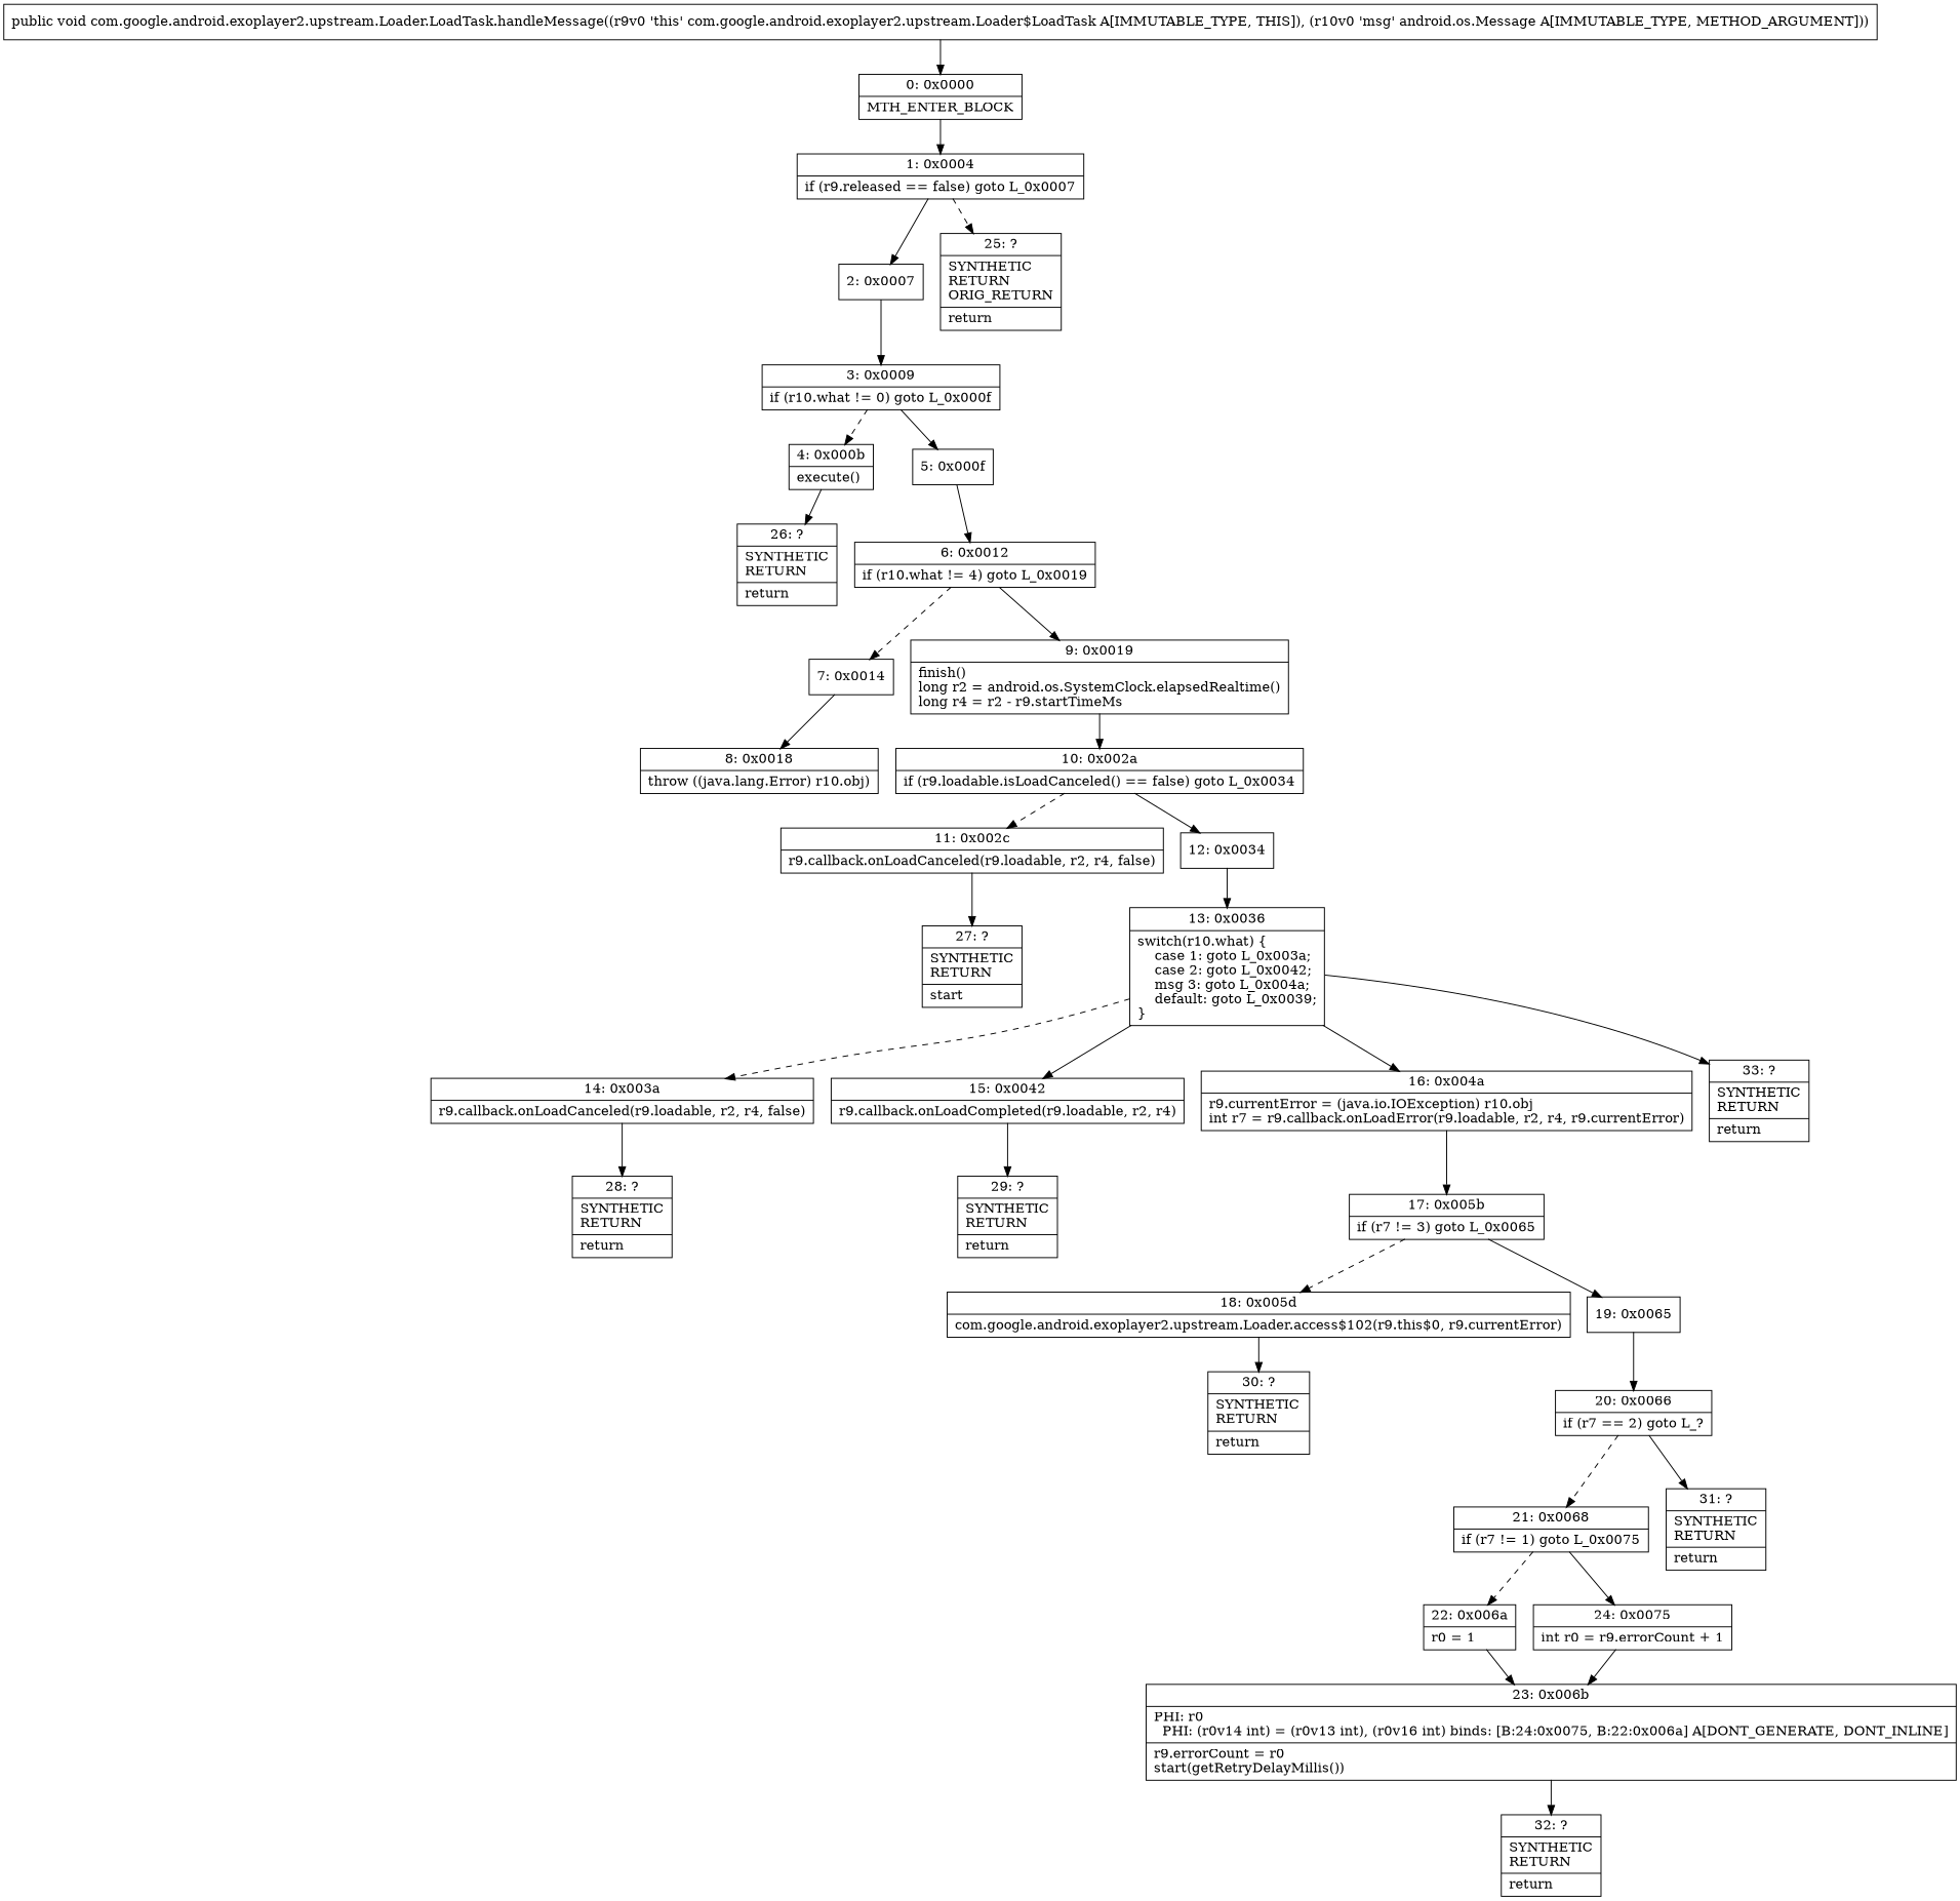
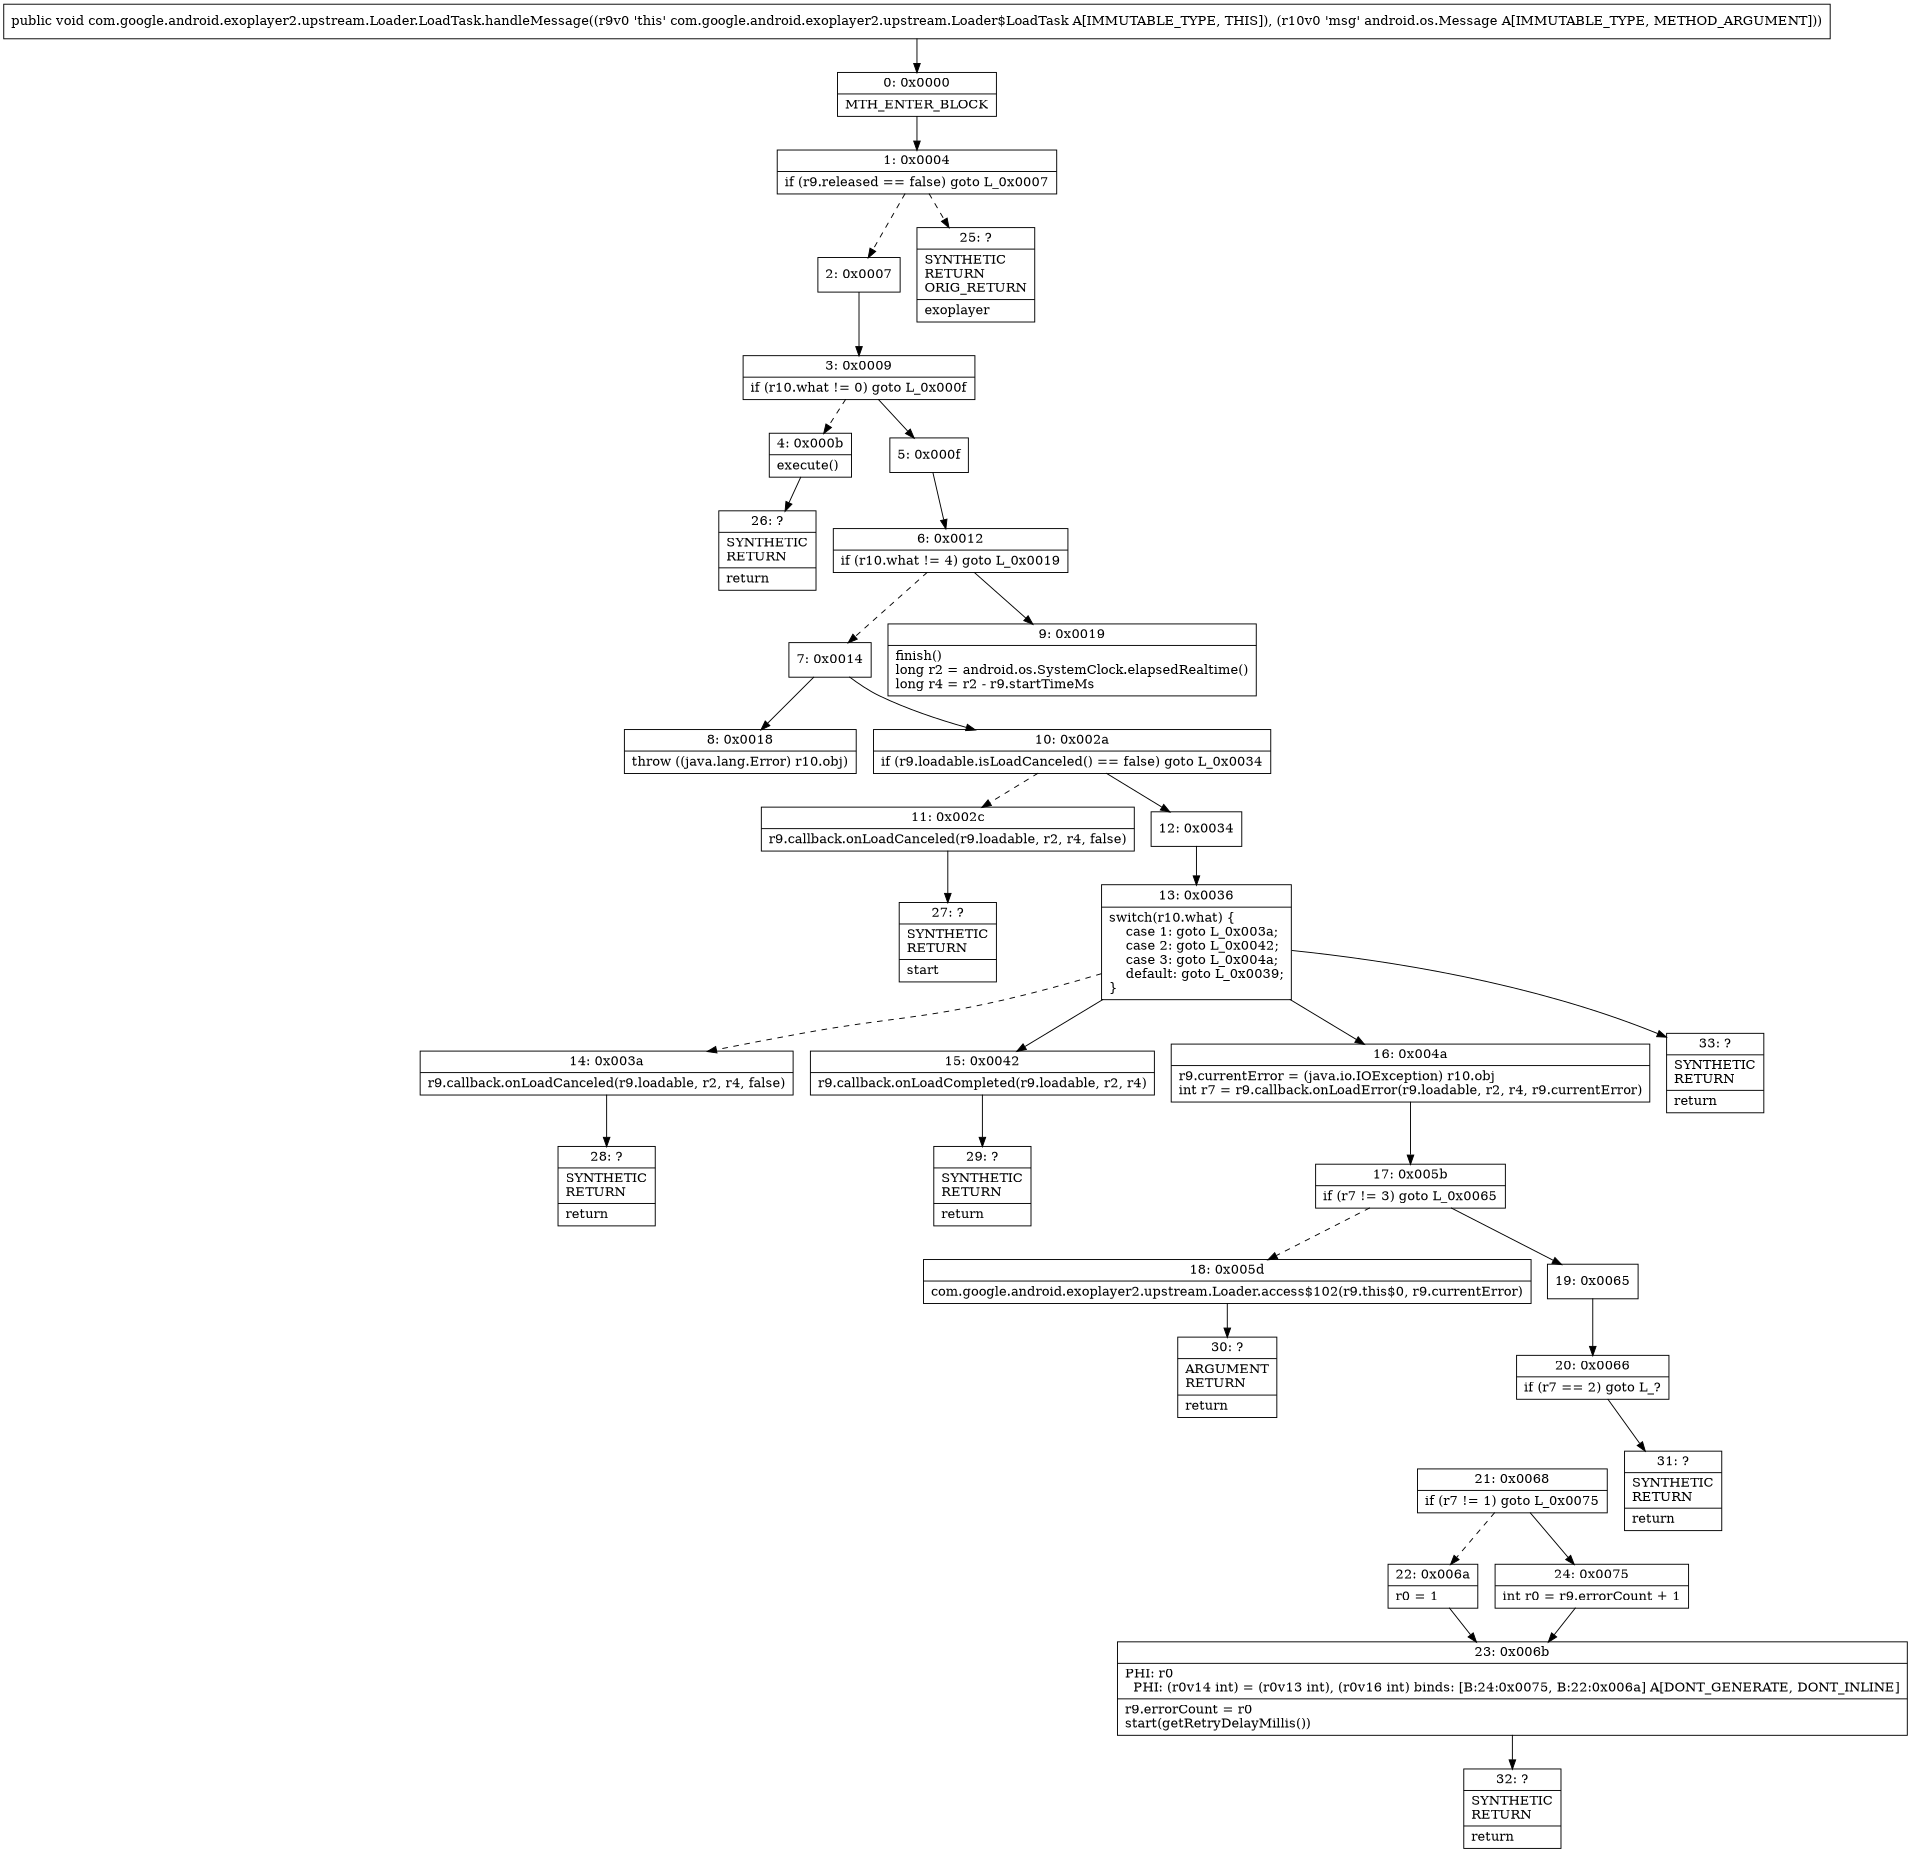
  digraph {
    node [shape=record]
    n1 [label="{0\:\ 0x0000|MTH_ENTER_BLOCK\l}"]
    n2 [label="{1\:\ 0x0004|if (r9.released == false) goto L_0x0007\l}"]
    n3 [label="{2\:\ 0x0007}"]
-   n4 [label="{25\:\ ?|SYNTHETIC\lRETURN\lORIG_RETURN\l|return\l}"]
+   n4 [label="{25\:\ ?|SYNTHETIC\lRETURN\lORIG_RETURN\l|exoplayer\l}"]
    n5 [label="{3\:\ 0x0009|if (r10.what != 0) goto L_0x000f\l}"]
    n6 [label="{4\:\ 0x000b|execute()\l}"]
    n7 [label="{5\:\ 0x000f}"]
    n8 [label="{26\:\ ?|SYNTHETIC\lRETURN\l|return\l}"]
    n9 [label="{6\:\ 0x0012|if (r10.what != 4) goto L_0x0019\l}"]
    n10 [label="{7\:\ 0x0014}"]
    n11 [label="{9\:\ 0x0019|finish()\llong r2 = android.os.SystemClock.elapsedRealtime()\llong r4 = r2 \- r9.startTimeMs\l}"]
    n12 [label="{8\:\ 0x0018|throw ((java.lang.Error) r10.obj)\l}"]
    n13 [label="{10\:\ 0x002a|if (r9.loadable.isLoadCanceled() == false) goto L_0x0034\l}"]
    n14 [label="{11\:\ 0x002c|r9.callback.onLoadCanceled(r9.loadable, r2, r4, false)\l}"]
    n15 [label="{12\:\ 0x0034}"]
    n16 [label="{27\:\ ?|SYNTHETIC\lRETURN\l|start\l}"]
-   n17 [label="{13\:\ 0x0036|switch(r10.what) \{\l    case 1: goto L_0x003a;\l    case 2: goto L_0x0042;\l    msg 3: goto L_0x004a;\l    default: goto L_0x0039;\l\}\l}"]
+   n17 [label="{13\:\ 0x0036|switch(r10.what) \{\l    case 1: goto L_0x003a;\l    case 2: goto L_0x0042;\l    case 3: goto L_0x004a;\l    default: goto L_0x0039;\l\}\l}"]
    n18 [label="{14\:\ 0x003a|r9.callback.onLoadCanceled(r9.loadable, r2, r4, false)\l}"]
    n19 [label="{15\:\ 0x0042|r9.callback.onLoadCompleted(r9.loadable, r2, r4)\l}"]
    n20 [label="{16\:\ 0x004a|r9.currentError = (java.io.IOException) r10.obj\lint r7 = r9.callback.onLoadError(r9.loadable, r2, r4, r9.currentError)\l}"]
    n21 [label="{33\:\ ?|SYNTHETIC\lRETURN\l|return\l}"]
    n22 [label="{28\:\ ?|SYNTHETIC\lRETURN\l|return\l}"]
    n23 [label="{29\:\ ?|SYNTHETIC\lRETURN\l|return\l}"]
    n24 [label="{17\:\ 0x005b|if (r7 != 3) goto L_0x0065\l}"]
    n25 [label="{18\:\ 0x005d|com.google.android.exoplayer2.upstream.Loader.access$102(r9.this$0, r9.currentError)\l}"]
    n26 [label="{19\:\ 0x0065}"]
-   n27 [label="{30\:\ ?|SYNTHETIC\lRETURN\l|return\l}"]
+   n27 [label="{30\:\ ?|ARGUMENT\lRETURN\l|return\l}"]
    n28 [label="{20\:\ 0x0066|if (r7 == 2) goto L_?\l}"]
    n29 [label="{21\:\ 0x0068|if (r7 != 1) goto L_0x0075\l}"]
    n30 [label="{31\:\ ?|SYNTHETIC\lRETURN\l|return\l}"]
    n31 [label="{22\:\ 0x006a|r0 = 1\l}"]
    n32 [label="{24\:\ 0x0075|int r0 = r9.errorCount + 1\l}"]
    n33 [label="{23\:\ 0x006b|PHI: r0 \l  PHI: (r0v14 int) = (r0v13 int), (r0v16 int) binds: [B:24:0x0075, B:22:0x006a] A[DONT_GENERATE, DONT_INLINE]\l|r9.errorCount = r0\lstart(getRetryDelayMillis())\l}"]
    n34 [label="{32\:\ ?|SYNTHETIC\lRETURN\l|return\l}"]
    n35 [label="{public void com.google.android.exoplayer2.upstream.Loader.LoadTask.handleMessage((r9v0 'this' com.google.android.exoplayer2.upstream.Loader$LoadTask A[IMMUTABLE_TYPE, THIS]), (r10v0 'msg' android.os.Message A[IMMUTABLE_TYPE, METHOD_ARGUMENT])) }"]
    n1 -> n2
-   n2 -> n3
+   n2 -> n3 [style=dashed]
    n2 -> n4 [style=dashed]
    n3 -> n5
    n5 -> n6 [style=dashed]
    n5 -> n7
    n6 -> n8
    n7 -> n9
    n9 -> n10 [style=dashed]
    n9 -> n11
    n10 -> n12
-   n11 -> n13
+   n10 -> n13
    n13 -> n14 [style=dashed]
    n13 -> n15
    n14 -> n16
    n15 -> n17
    n17 -> n18 [style=dashed]
    n17 -> n19
    n17 -> n20
    n17 -> n21
    n18 -> n22
    n19 -> n23
    n20 -> n24
    n24 -> n25 [style=dashed]
    n24 -> n26
    n25 -> n27
    n26 -> n28
-   n28 -> n29 [style=dashed]
    n28 -> n30
    n29 -> n31 [style=dashed]
    n29 -> n32
    n31 -> n33
    n32 -> n33
    n33 -> n34
    n35 -> n1
  }
